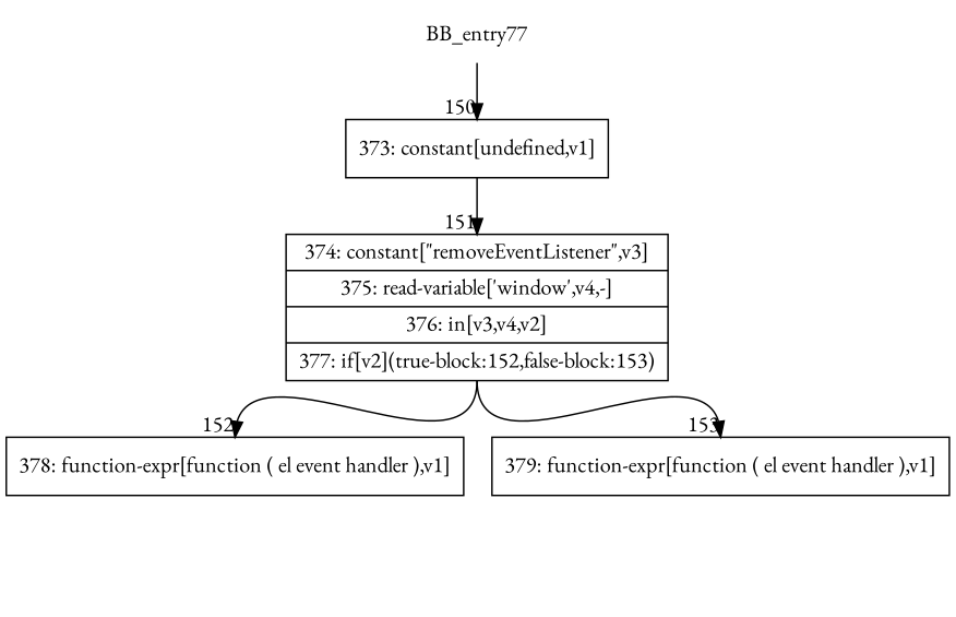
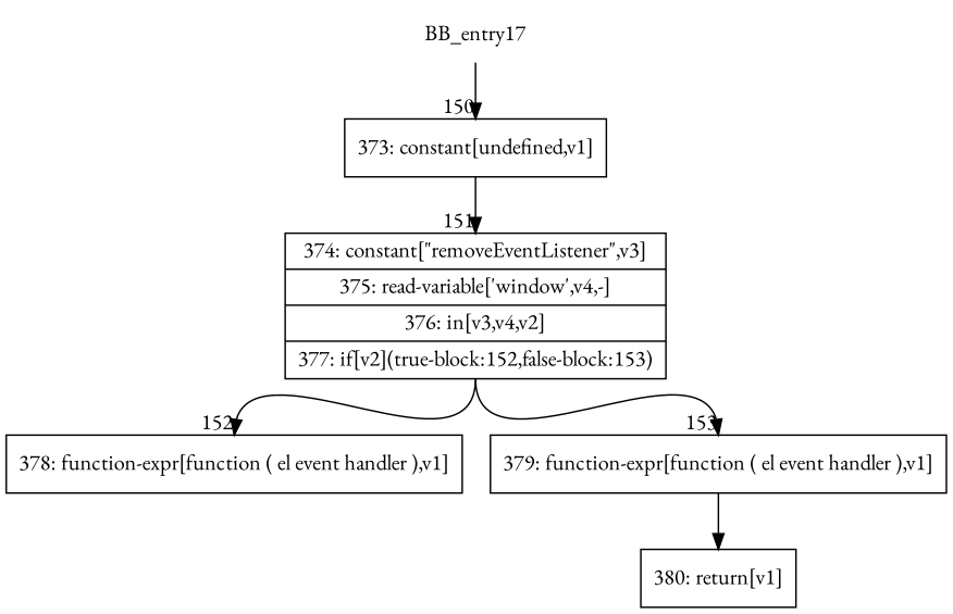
  digraph {
    fontname="EB Garamond"
    rankdir=TD
    node [fontname="EB Garamond" shape=record]
    edge [fontname="EB Garamond" headport=n tailport=s]
-   BB_entry17 [shape=none label=BB_entry77]
+   BB_entry17 [shape=none]
    n2 [label="{373: constant[undefined,v1]}"]
    n3 [label="{374: constant[\"removeEventListener\",v3]|375: read-variable['window',v4,-]|376: in[v3,v4,v2]|377: if[v2](true-block:152,false-block:153)}"]
    n4 [label="{378: function-expr[function ( el event handler ),v1]}"]
    n5 [label="{379: function-expr[function ( el event handler ),v1]}"]
+   n6 [label="{380: return[v1]}"]
    BB_entry17 -> n2 [headlabel="    150"]
    n2 -> n3 [headlabel="      151"]
    n3 -> n4 [headlabel="      152"]
    n3 -> n5 [headlabel="      153"]
+   n5 -> n6
  }
